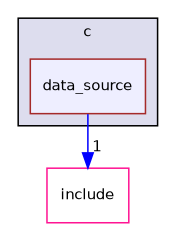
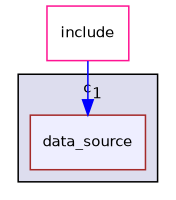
  digraph {
    compound=true
    node [fontname=Helvetica fontsize=10 shape=box style=filled]
    n1 [fillcolor="#eeeeff" label=data_source pencolor=black color=brown]
    n2 [color=deeppink fillcolor=white label=include]
    subgraph cluster_1 {
      bgcolor="#ddddee"
      fontname=Helvetica
      fontsize=10
      label=c
      pencolor=black
      n1
    }
-   n1 -> n2 [headlabel=1 labeldistance=1.5 labelfontname=Helvetica labelfontsize=10 color=blue arrowhead=normal]
+   n2 -> n1 [headlabel=1 labeldistance=1.5 labelfontname=Helvetica labelfontsize=10 color=blue arrowhead=normal]
  }
